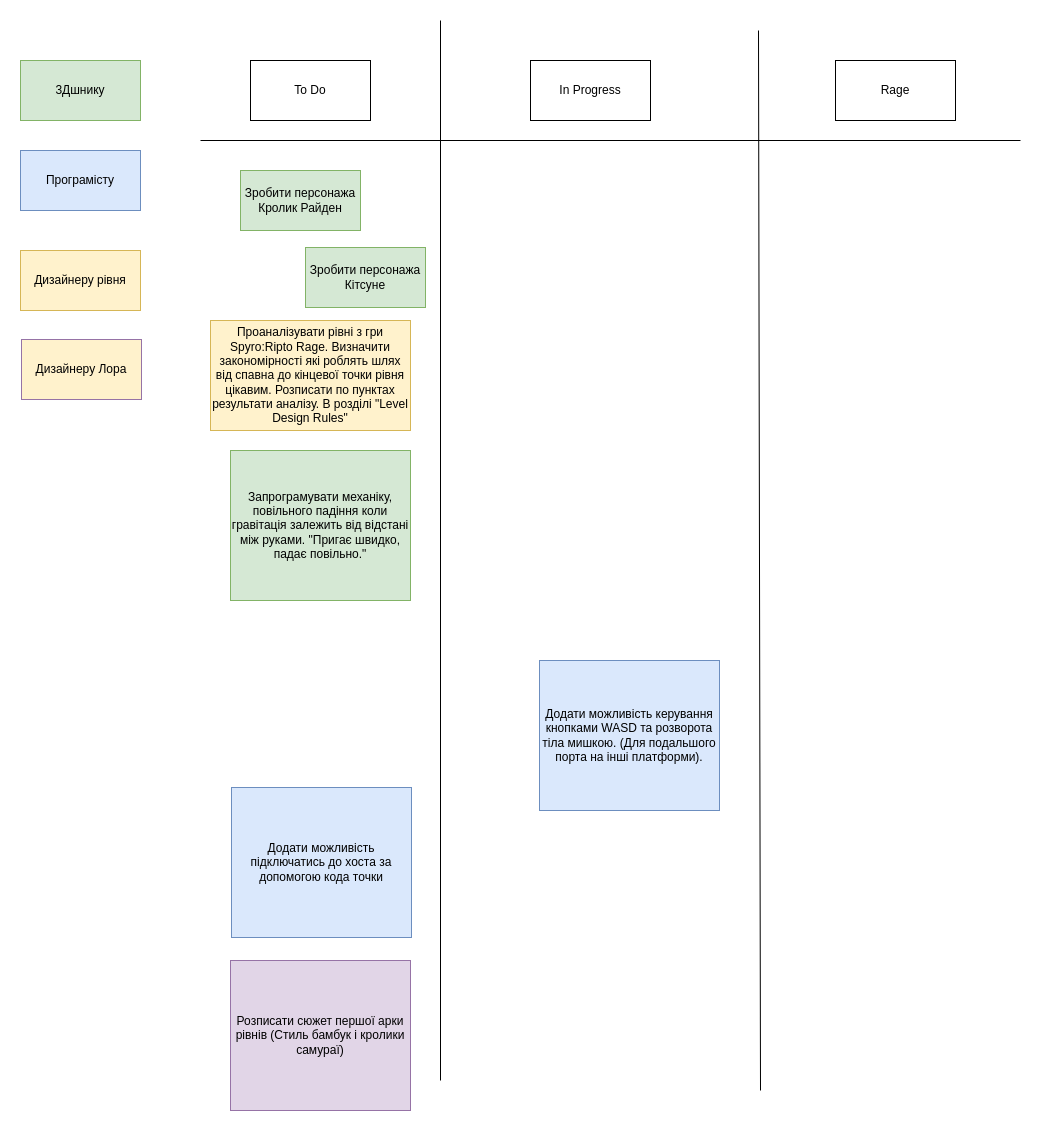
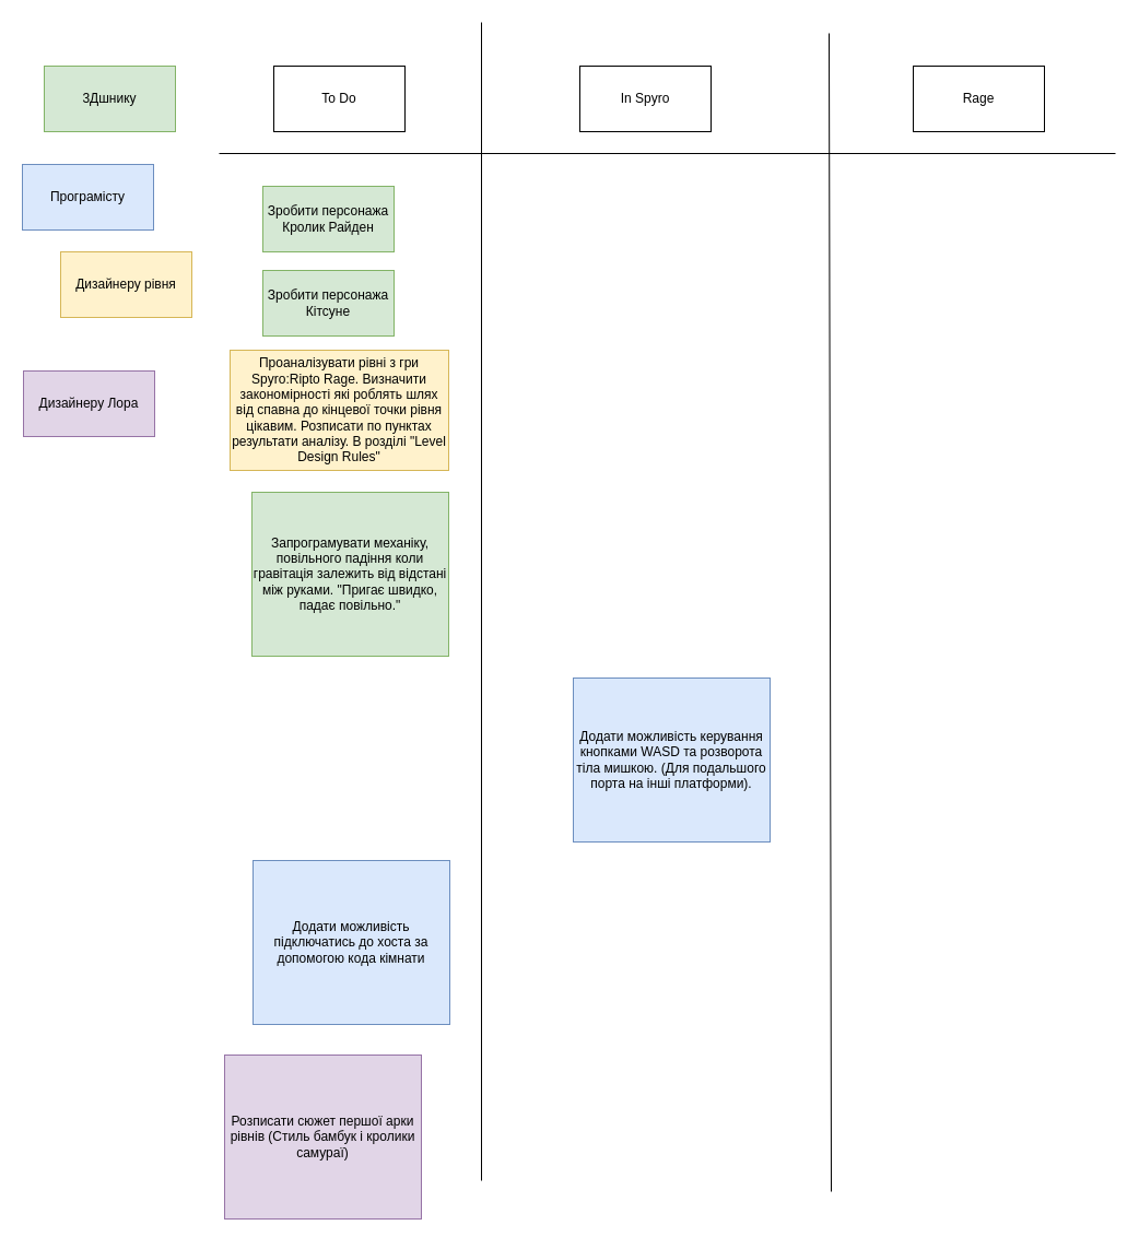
  <mxCell id="0" />
  <mxCell id="1" parent="0" />
  <mxCell id="2" value="To Do" style="rounded=0;whiteSpace=wrap;html=1;" parent="1" vertex="1"><mxGeometry x="250" y="60" width="120" height="60" as="geometry" /></mxCell>
- <mxCell id="3" value="In Progress" style="rounded=0;whiteSpace=wrap;html=1;" parent="1" vertex="1"><mxGeometry x="530" y="60" width="120" height="60" as="geometry" /></mxCell>
+ <mxCell id="3" value="In Spyro" style="rounded=0;whiteSpace=wrap;html=1;" parent="1" vertex="1"><mxGeometry x="530" y="60" width="120" height="60" as="geometry" /></mxCell>
  <mxCell id="4" value="Rage" style="rounded=0;whiteSpace=wrap;html=1;" parent="1" vertex="1"><mxGeometry x="835" y="60" width="120" height="60" as="geometry" /></mxCell>
  <mxCell id="5" value="" style="endArrow=none;html=1;rounded=0;" parent="1" edge="1"><mxGeometry width="50" height="50" relative="1" as="geometry"><mxPoint x="440" y="1080" as="sourcePoint" /><mxPoint x="440" as="targetPoint" y="20" /></mxGeometry></mxCell>
  <mxCell id="6" value="" style="endArrow=none;html=1;rounded=0;" parent="1" edge="1"><mxGeometry width="50" height="50" relative="1" as="geometry"><mxPoint x="760" y="1090" as="sourcePoint" /><mxPoint x="758" y="30" as="targetPoint" /></mxGeometry></mxCell>
  <mxCell id="7" value="" style="endArrow=none;html=1;rounded=0;" parent="1" edge="1"><mxGeometry width="50" height="50" relative="1" as="geometry"><mxPoint x="1020" y="140" as="sourcePoint" /><mxPoint y="140" as="targetPoint" x="200" /></mxGeometry></mxCell>
  <mxCell id="8" value="Зробити персонажа Кролик Райден" style="rounded=0;whiteSpace=wrap;html=1;fillColor=#d5e8d4;strokeColor=#82b366;" parent="1" vertex="1"><mxGeometry x="240" y="170" width="120" height="60" as="geometry" /></mxCell>
- <mxCell id="9" value="Зробити персонажа Кітсуне" style="rounded=0;whiteSpace=wrap;html=1;fillColor=#d5e8d4;strokeColor=#82b366;" parent="1" vertex="1"><mxGeometry x="305" y="247" width="120" height="60" as="geometry" /></mxCell>
- <mxCell id="10" value="3Дшнику" style="rounded=0;whiteSpace=wrap;html=1;fillColor=#d5e8d4;strokeColor=#82b366;" parent="1" vertex="1"><mxGeometry x="20" y="60" width="120" height="60" as="geometry" /></mxCell>
+ <mxCell id="9" value="Зробити персонажа Кітсуне" style="rounded=0;whiteSpace=wrap;html=1;fillColor=#d5e8d4;strokeColor=#82b366;" parent="1" vertex="1"><mxGeometry x="240" y="247" width="120" height="60" as="geometry" /></mxCell>
+ <mxCell id="10" value="3Дшнику" style="rounded=0;whiteSpace=wrap;html=1;fillColor=#d5e8d4;strokeColor=#82b366;" parent="1" vertex="1"><mxGeometry x="40" y="60" width="120" height="60" as="geometry" /></mxCell>
  <mxCell id="11" value="Програмісту" style="rounded=0;whiteSpace=wrap;html=1;fillColor=#dae8fc;strokeColor=#6c8ebf;" parent="1" vertex="1"><mxGeometry x="20" y="150" width="120" height="60" as="geometry" /></mxCell>
- <mxCell id="12" value="Дизайнеру рівня" style="rounded=0;whiteSpace=wrap;html=1;fillColor=#fff2cc;strokeColor=#d6b656;" parent="1" vertex="1"><mxGeometry x="20" y="250" width="120" height="60" as="geometry" /></mxCell>
+ <mxCell id="12" value="Дизайнеру рівня" style="rounded=0;whiteSpace=wrap;html=1;fillColor=#fff2cc;strokeColor=#d6b656;" parent="1" vertex="1"><mxGeometry x="55" y="230" width="120" height="60" as="geometry" /></mxCell>
  <mxCell id="13" value="Проаналізувати рівні з гри Spyro:Ripto Rage. Визначити закономірності які роблять шлях від спавна до кінцевої точки рівня цікавим. Розписати по пунктах результати аналізу. В розділі &quot;Level Design Rules&quot;" style="rounded=0;whiteSpace=wrap;html=1;fillColor=#fff2cc;strokeColor=#d6b656;" parent="1" vertex="1"><mxGeometry x="210" y="320" width="200" height="110" as="geometry" /></mxCell>
  <mxCell id="14" value="Запрограмувати механіку, повільного падіння коли гравітація залежить від відстані між руками. &quot;Пригає швидко, падає повільно.&quot;" style="rounded=0;whiteSpace=wrap;html=1;fillColor=#d5e8d4;strokeColor=#82b366;" parent="1" vertex="1"><mxGeometry x="230" y="450" width="180" height="150" as="geometry" /></mxCell>
- <mxCell id="15" value="Додати можливість керування кнопками WASD та розворота тіла мишкою. (Для подальшого порта на інші платформи)." style="rounded=0;whiteSpace=wrap;html=1;fillColor=#dae8fc;strokeColor=#6c8ebf;" parent="1" vertex="1"><mxGeometry x="539" y="660" width="180" height="150" as="geometry" /></mxCell>
- <mxCell id="16" value="Додати можливість підключатись до хоста за допомогою кода точки" style="rounded=0;whiteSpace=wrap;html=1;fillColor=#dae8fc;strokeColor=#6c8ebf;" parent="1" vertex="1"><mxGeometry x="231" y="787" width="180" height="150" as="geometry" /></mxCell>
- <mxCell id="17" value="Дизайнеру Лора" style="rounded=0;whiteSpace=wrap;html=1;fillColor=#fff2cc;strokeColor=#9673a6;" parent="1" vertex="1"><mxGeometry x="21" y="339" width="120" height="60" as="geometry" /></mxCell>
- <mxCell id="18" value="Розписати сюжет першої арки рівнів&amp;nbsp;(Стиль бамбук і кролики самураї)" style="rounded=0;whiteSpace=wrap;html=1;fillColor=#e1d5e7;strokeColor=#9673a6;" parent="1" vertex="1"><mxGeometry x="230" y="960" width="180" height="150" as="geometry" /></mxCell>
+ <mxCell id="15" value="Додати можливість керування кнопками WASD та розворота тіла мишкою. (Для подальшого порта на інші платформи)." style="rounded=0;whiteSpace=wrap;html=1;fillColor=#dae8fc;strokeColor=#6c8ebf;" parent="1" vertex="1"><mxGeometry x="524" y="620" width="180" height="150" as="geometry" /></mxCell>
+ <mxCell id="16" value="Додати можливість підключатись до хоста за допомогою кода кімнати" style="rounded=0;whiteSpace=wrap;html=1;fillColor=#dae8fc;strokeColor=#6c8ebf;" parent="1" vertex="1"><mxGeometry x="231" y="787" width="180" height="150" as="geometry" /></mxCell>
+ <mxCell id="17" value="Дизайнеру Лора" style="rounded=0;whiteSpace=wrap;html=1;fillColor=#e1d5e7;strokeColor=#9673a6;" parent="1" vertex="1"><mxGeometry x="21" y="339" width="120" height="60" as="geometry" /></mxCell>
+ <mxCell id="18" value="Розписати сюжет першої арки рівнів&amp;nbsp;(Стиль бамбук і кролики самураї)" style="rounded=0;whiteSpace=wrap;html=1;fillColor=#e1d5e7;strokeColor=#9673a6;" parent="1" vertex="1"><mxGeometry x="205" y="965" width="180" height="150" as="geometry" /></mxCell>
